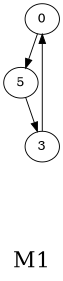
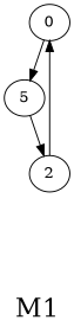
  digraph {
    fontsize=24
    label="\nM1\n"
    splines=false
    node [shape=ellipse]
    0 [height=0.3 width=0.3]
    n2 [height=0.3 label=5 width=0.3]
-   2 [height=0.3 width=0.3 label=3]
+   2 [height=0.3 width=0.3]
    0 -> n2
    n2 -> 2
    2 -> 0
  }
